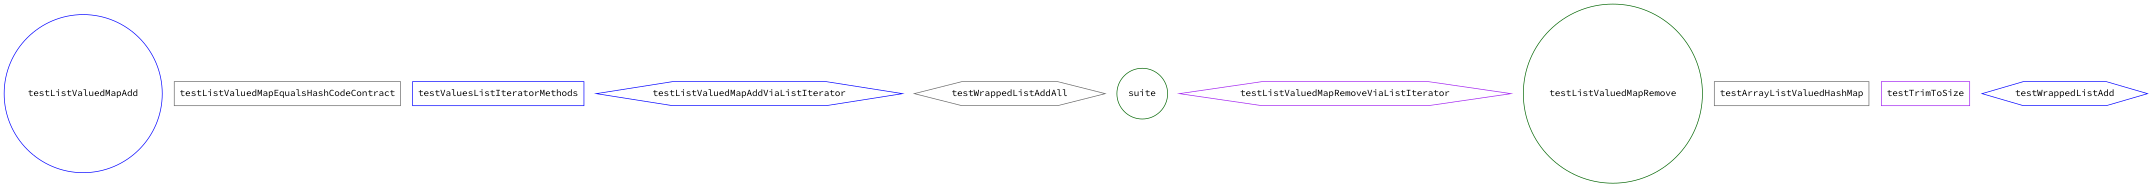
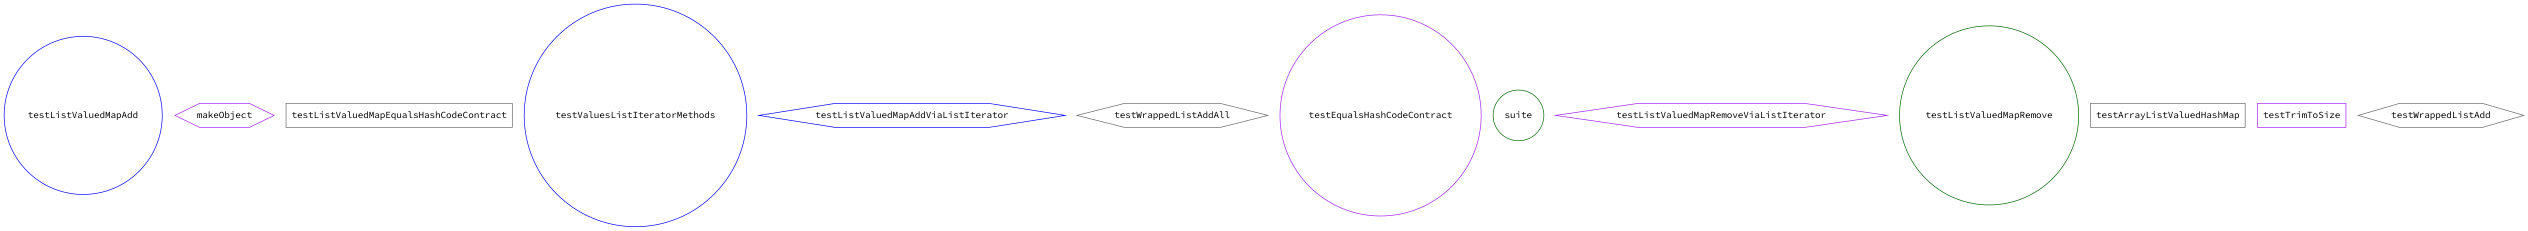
  digraph {
    fontname="Source Code Pro"
    node [color=blue shape=hexagon fontname="Source Code Pro"]
    testListValuedMapAdd [shape=circle]
+   makeObject [color=purple]
    testListValuedMapEqualsHashCodeContract [color=gray40 shape=box]
-   testValuesListIteratorMethods [shape=box]
+   testValuesListIteratorMethods [shape=circle]
    testListValuedMapAddViaListIterator
    testWrappedListAddAll [color=gray40]
+   testEqualsHashCodeContract [color=purple shape=circle]
    suite [color=darkgreen shape=circle]
    testListValuedMapRemoveViaListIterator [color=purple]
    testListValuedMapRemove [color=darkgreen shape=circle]
    testArrayListValuedHashMap [color=gray40 shape=box]
    testTrimToSize [color=purple shape=box]
-   testWrappedListAdd
+   testWrappedListAdd [color=gray40]
  }
